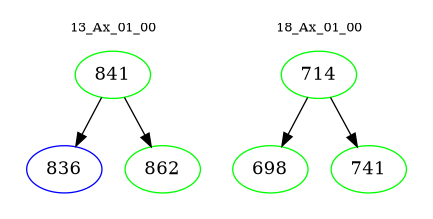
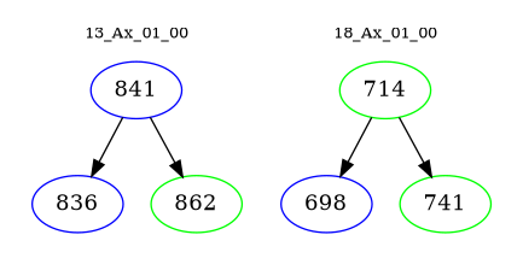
  digraph {
    node [color=green]
    edge [color=black]
-   n1 [label=841]
+   n1 [color=blue label=841]
    n2 [color=blue label=836]
    n3 [label=862]
    n4 [label=714]
-   n5 [label=698]
+   n5 [color=blue label=698]
    n6 [label=741]
    subgraph cluster_1 {
      color=white
      fontsize=10
      label="13_Ax_01_00"
      n1
      n2
      n3
    }
    subgraph cluster_2 {
      color=white
      fontsize=10
      label="18_Ax_01_00"
      n4
      n5
      n6
    }
    n1 -> n2
    n1 -> n3
    n4 -> n5
    n4 -> n6
  }
